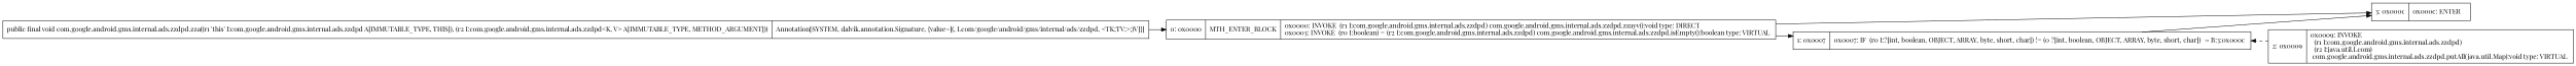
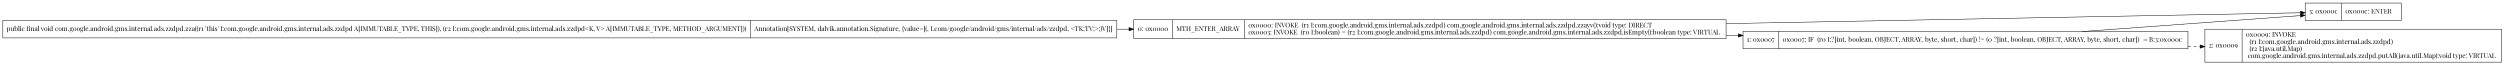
  digraph {
    fontname="Playfair Display"
    rankdir=LR
    node [fontname="Playfair Display" shape=record]
    edge [fontname="Playfair Display"]
-   n1 [label="{0\:\ 0x0000|MTH_ENTER_BLOCK\l|0x0000: INVOKE  (r1 I:com.google.android.gms.internal.ads.zzdpd) com.google.android.gms.internal.ads.zzdpd.zzayv():void type: DIRECT \l0x0003: INVOKE  (r0 I:boolean) = (r2 I:com.google.android.gms.internal.ads.zzdpd) com.google.android.gms.internal.ads.zzdpd.isEmpty():boolean type: VIRTUAL \l}"]
+   n1 [label="{0\:\ 0x0000|MTH_ENTER_ARRAY\l|0x0000: INVOKE  (r1 I:com.google.android.gms.internal.ads.zzdpd) com.google.android.gms.internal.ads.zzdpd.zzayv():void type: DIRECT \l0x0003: INVOKE  (r0 I:boolean) = (r2 I:com.google.android.gms.internal.ads.zzdpd) com.google.android.gms.internal.ads.zzdpd.isEmpty():boolean type: VIRTUAL \l}"]
    n2 [label="{1\:\ 0x0007|0x0007: IF  (r0 I:?[int, boolean, OBJECT, ARRAY, byte, short, char]) != (0 ?[int, boolean, OBJECT, ARRAY, byte, short, char])  \-\> B:3:0x000c \l}"]
    n3 [label="{3\:\ 0x000c|0x000c: ENTER   \l}"]
-   n4 [label="{2\:\ 0x0009|0x0009: INVOKE  \l  (r1 I:com.google.android.gms.internal.ads.zzdpd)\l  (r2 I:java.util.Lcom)\l com.google.android.gms.internal.ads.zzdpd.putAll(java.util.Map):void type: VIRTUAL \l}"]
+   n4 [label="{2\:\ 0x0009|0x0009: INVOKE  \l  (r1 I:com.google.android.gms.internal.ads.zzdpd)\l  (r2 I:java.util.Map)\l com.google.android.gms.internal.ads.zzdpd.putAll(java.util.Map):void type: VIRTUAL \l}"]
    n5 [label="{public final void com.google.android.gms.internal.ads.zzdpd.zza((r1 'this' I:com.google.android.gms.internal.ads.zzdpd A[IMMUTABLE_TYPE, THIS]), (r2 I:com.google.android.gms.internal.ads.zzdpd\<K, V\> A[IMMUTABLE_TYPE, METHOD_ARGUMENT]))  | Annotation[SYSTEM, dalvik.annotation.Signature, \{value=[(, Lcom\/google\/android\/gms\/internal\/ads\/zzdpd, \<TK;TV;\>;)V]\}]\l}"]
    n1 -> n2
    n1 -> n3
    n2 -> n3
-   n4 -> n2 [style=dashed]
+   n2 -> n4 [style=dashed]
    n5 -> n1
  }
